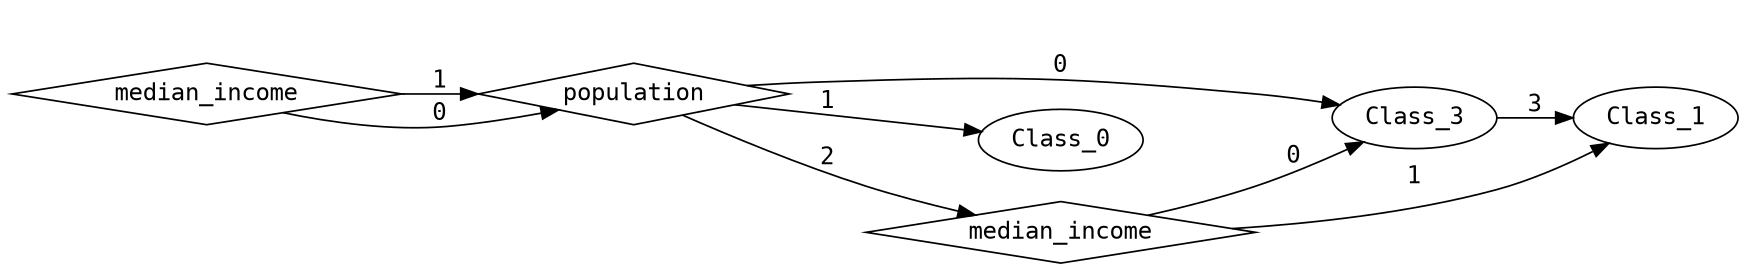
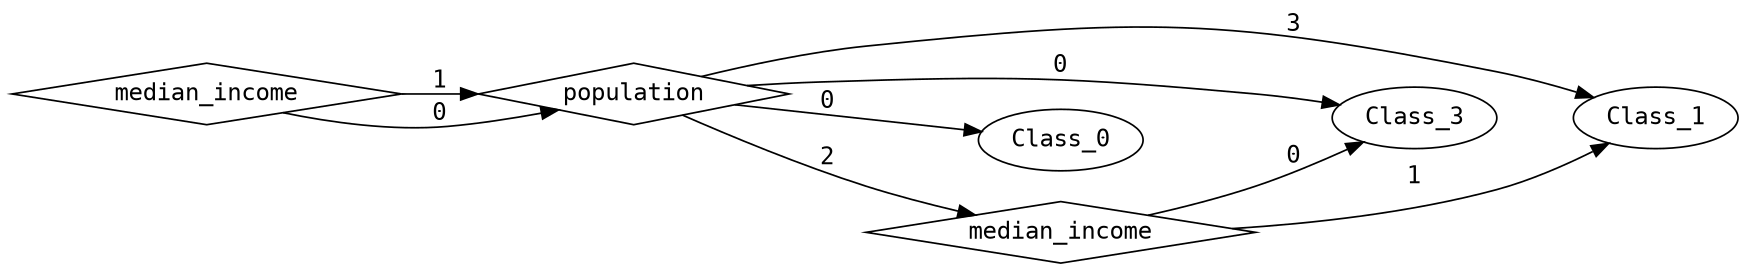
  digraph {
    fontname="DejaVu Sans Mono"
    rankdir=LR
    node [fontname="DejaVu Sans Mono"]
    edge [fontname="DejaVu Sans Mono"]
    n1 [label=Class_1]
    n2 [label=Class_3]
    n3 [label=Class_0]
    n4 [label=median_income shape=diamond]
    n5 [label=population shape=diamond]
    n6 [label=median_income shape=diamond]
    n4 -> n1 [label=1]
    n4 -> n2 [label=0]
-   n2 -> n1 [label=3]
+   n5 -> n1 [label=3]
    n5 -> n2 [label=0]
-   n5 -> n3 [label=1]
+   n5 -> n3 [label=0]
    n5 -> n4 [label=2]
    n6 -> n5 [label=1]
    n6 -> n5 [label=0]
  }
